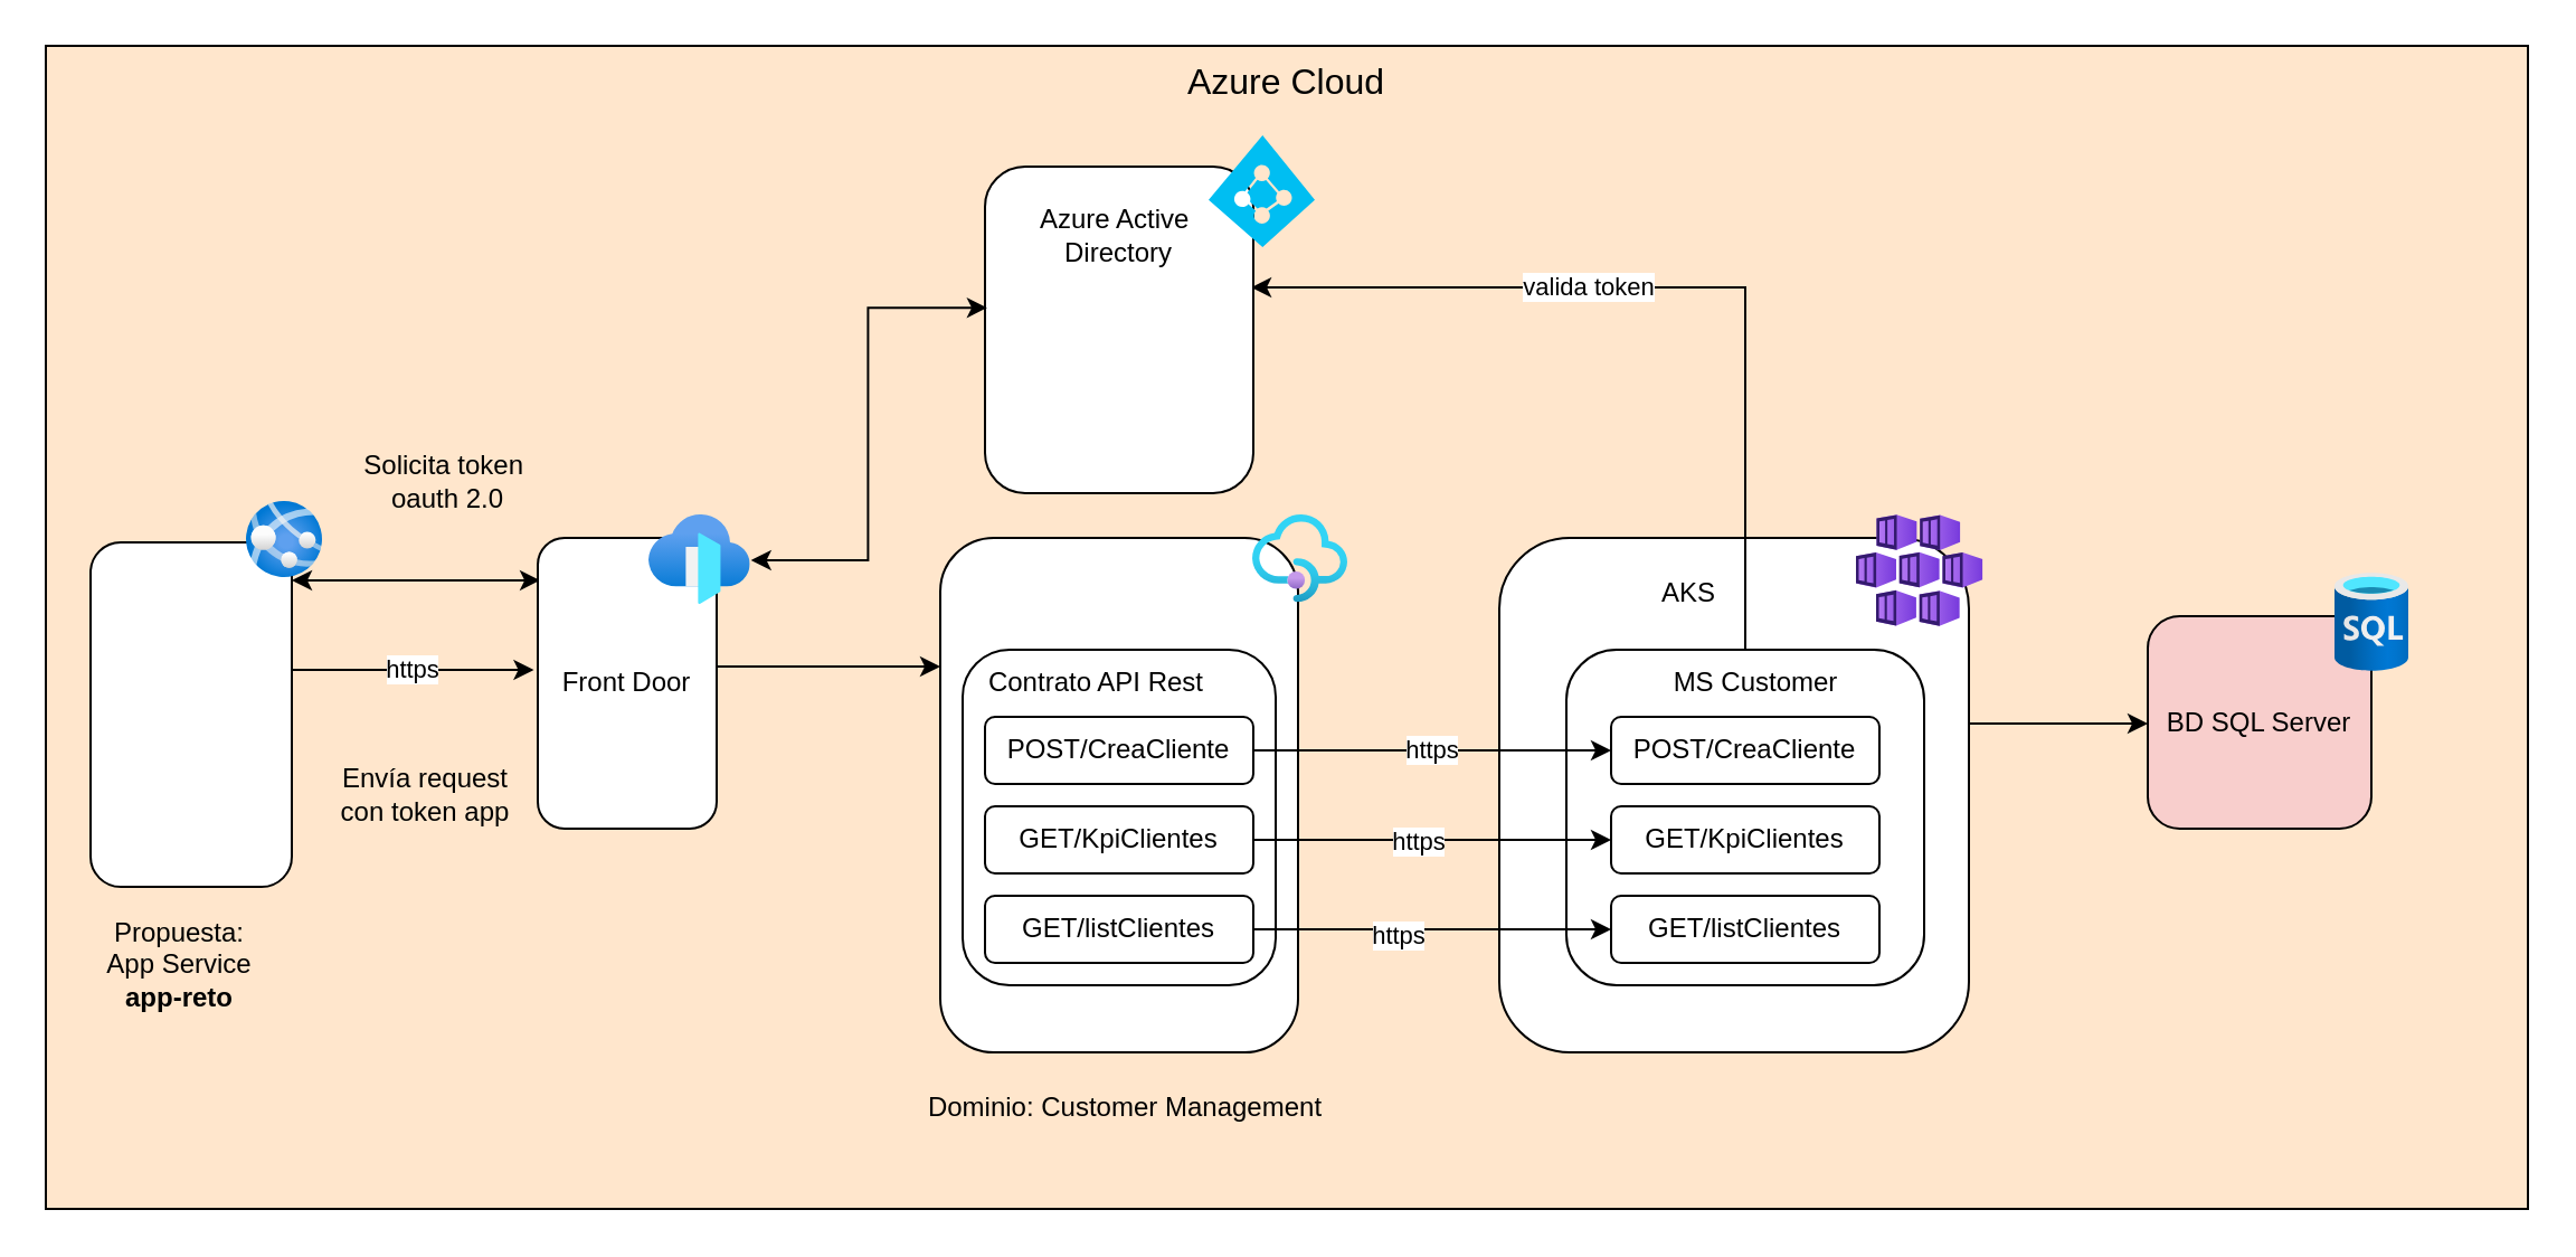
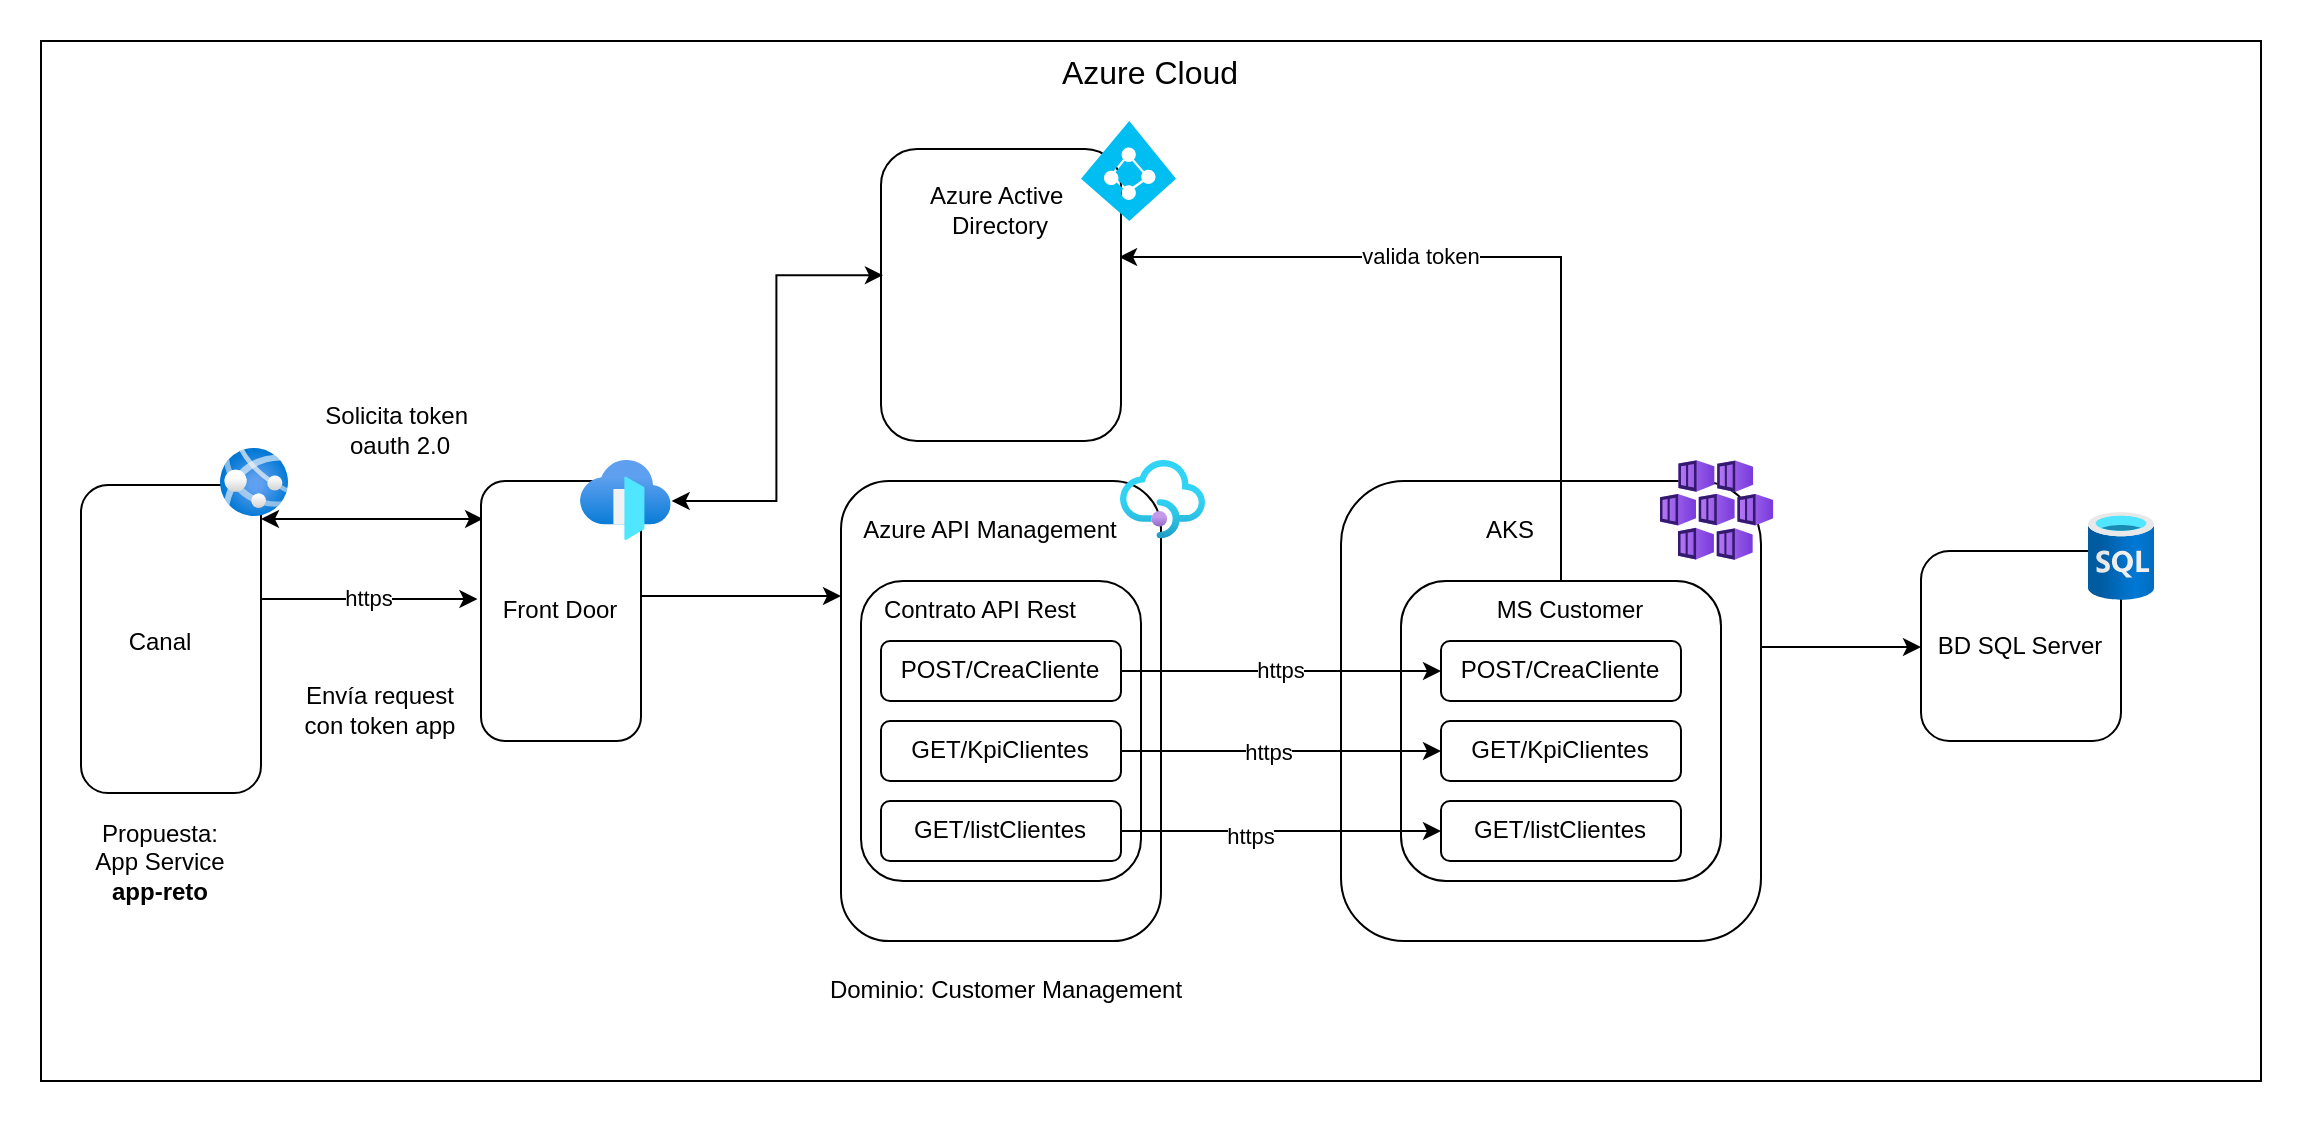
  <mxCell id="0" />
  <mxCell id="1" parent="0" />
- <mxCell id="2" value="&lt;font style=&quot;font-size: 16px;&quot;&gt;Azure Cloud&lt;/font&gt;" style="rounded=0;whiteSpace=wrap;html=1;horizontal=1;verticalAlign=top;fillColor=#ffe6cc;" parent="1" vertex="1"><mxGeometry x="20" y="20" width="1110" height="520" as="geometry" /></mxCell>
+ <mxCell id="2" value="&lt;font style=&quot;font-size: 16px;&quot;&gt;Azure Cloud&lt;/font&gt;" style="rounded=0;whiteSpace=wrap;html=1;horizontal=1;verticalAlign=top;" parent="1" vertex="1"><mxGeometry x="20" y="20" width="1110" height="520" as="geometry" /></mxCell>
  <mxCell id="3" value="" style="rounded=1;whiteSpace=wrap;html=1;" parent="1" vertex="1"><mxGeometry x="420" y="240" width="160" height="230" as="geometry" /></mxCell>
+ <mxCell id="4" value="Azure API Management" style="text;html=1;strokeColor=none;fillColor=none;align=center;verticalAlign=middle;whiteSpace=wrap;rounded=0;" parent="1" vertex="1"><mxGeometry x="430" y="250" width="130" height="30" as="geometry" /></mxCell>
  <mxCell id="5" value="https" style="edgeStyle=orthogonalEdgeStyle;rounded=0;orthogonalLoop=1;jettySize=auto;html=1;entryX=-0.022;entryY=0.454;entryDx=0;entryDy=0;entryPerimeter=0;" parent="1" source="7" target="42" edge="1"><mxGeometry relative="1" as="geometry"><mxPoint x="220" y="295" as="targetPoint" /><Array as="points"><mxPoint x="190" y="299" /><mxPoint x="190" y="299" /></Array></mxGeometry></mxCell>
  <mxCell id="6" style="edgeStyle=orthogonalEdgeStyle;rounded=0;orthogonalLoop=1;jettySize=auto;html=1;entryX=0.013;entryY=0.146;entryDx=0;entryDy=0;entryPerimeter=0;startArrow=classic;startFill=1;" parent="1" source="7" target="42" edge="1"><mxGeometry relative="1" as="geometry"><Array as="points"><mxPoint x="220" y="259" /><mxPoint x="220" y="259" /></Array></mxGeometry></mxCell>
  <mxCell id="7" value="" style="rounded=1;whiteSpace=wrap;html=1;" parent="1" vertex="1"><mxGeometry x="40" y="242" width="90" height="154" as="geometry" /></mxCell>
+ <mxCell id="8" value="Canal" style="text;html=1;strokeColor=none;fillColor=none;align=center;verticalAlign=middle;whiteSpace=wrap;rounded=0;" parent="1" vertex="1"><mxGeometry x="50" y="306" width="60" height="30" as="geometry" /></mxCell>
  <mxCell id="9" style="edgeStyle=orthogonalEdgeStyle;rounded=0;orthogonalLoop=1;jettySize=auto;html=1;" parent="1" source="10" target="22" edge="1"><mxGeometry relative="1" as="geometry"><Array as="points"><mxPoint x="910" y="323" /><mxPoint x="910" y="323" /></Array></mxGeometry></mxCell>
  <mxCell id="10" value="" style="rounded=1;whiteSpace=wrap;html=1;" parent="1" vertex="1"><mxGeometry x="670" y="240" width="210" height="230" as="geometry" /></mxCell>
  <mxCell id="11" value="AKS" style="text;html=1;strokeColor=none;fillColor=none;align=center;verticalAlign=middle;whiteSpace=wrap;rounded=0;" parent="1" vertex="1"><mxGeometry x="725" y="250" width="60" height="30" as="geometry" /></mxCell>
  <mxCell id="12" value="" style="image;aspect=fixed;html=1;points=[];align=center;fontSize=12;image=img/lib/azure2/app_services/API_Management_Services.svg;" parent="1" vertex="1"><mxGeometry x="560" y="230" width="42.5" height="39.23" as="geometry" /></mxCell>
  <mxCell id="13" value="" style="image;aspect=fixed;html=1;points=[];align=center;fontSize=12;image=img/lib/azure2/compute/Kubernetes_Services.svg;" parent="1" vertex="1"><mxGeometry x="830" y="230" width="56.67" height="50" as="geometry" /></mxCell>
  <mxCell id="14" value="" style="rounded=1;whiteSpace=wrap;html=1;" parent="1" vertex="1"><mxGeometry x="700" y="290" width="160" height="150" as="geometry" /></mxCell>
  <mxCell id="15" value="" style="rounded=1;whiteSpace=wrap;html=1;" parent="1" vertex="1"><mxGeometry x="430" y="290" width="140" height="150" as="geometry" /></mxCell>
  <mxCell id="16" style="edgeStyle=orthogonalEdgeStyle;rounded=0;orthogonalLoop=1;jettySize=auto;html=1;entryX=0.992;entryY=0.37;entryDx=0;entryDy=0;entryPerimeter=0;" parent="1" source="18" target="36" edge="1"><mxGeometry relative="1" as="geometry"><Array as="points"><mxPoint x="780" y="128" /></Array></mxGeometry></mxCell>
  <mxCell id="17" value="valida token" style="edgeLabel;html=1;align=center;verticalAlign=middle;resizable=0;points=[];" parent="16" vertex="1" connectable="0"><mxGeometry x="0.212" y="-1" relative="1" as="geometry"><mxPoint as="offset" /></mxGeometry></mxCell>
  <mxCell id="18" value="MS Customer" style="text;html=1;strokeColor=none;fillColor=none;align=center;verticalAlign=middle;whiteSpace=wrap;rounded=0;" parent="1" vertex="1"><mxGeometry x="725" y="290" width="120" height="30" as="geometry" /></mxCell>
  <mxCell id="19" value="POST/CreaCliente" style="rounded=1;whiteSpace=wrap;html=1;" parent="1" vertex="1"><mxGeometry x="720" y="320" width="120" height="30" as="geometry" /></mxCell>
  <mxCell id="20" value="GET/KpiClientes" style="rounded=1;whiteSpace=wrap;html=1;" parent="1" vertex="1"><mxGeometry x="720" y="360" width="120" height="30" as="geometry" /></mxCell>
  <mxCell id="21" value="GET/listClientes" style="rounded=1;whiteSpace=wrap;html=1;" parent="1" vertex="1"><mxGeometry x="720" y="400" width="120" height="30" as="geometry" /></mxCell>
- <mxCell id="22" value="BD SQL Server" style="rounded=1;whiteSpace=wrap;html=1;fillColor=#f8cecc;" parent="1" vertex="1"><mxGeometry x="960" y="275" width="100" height="95" as="geometry" /></mxCell>
+ <mxCell id="22" value="BD SQL Server" style="rounded=1;whiteSpace=wrap;html=1;" parent="1" vertex="1"><mxGeometry x="960" y="275" width="100" height="95" as="geometry" /></mxCell>
  <mxCell id="23" value="" style="image;aspect=fixed;html=1;points=[];align=center;fontSize=12;image=img/lib/azure2/databases/SQL_Database.svg;" parent="1" vertex="1"><mxGeometry x="1044" y="256" width="33" height="44" as="geometry" /></mxCell>
  <mxCell id="24" value="Contrato API Rest" style="text;html=1;strokeColor=none;fillColor=none;align=center;verticalAlign=middle;whiteSpace=wrap;rounded=0;" parent="1" vertex="1"><mxGeometry x="440" y="290" width="100" height="30" as="geometry" /></mxCell>
  <mxCell id="25" value="POST/CreaCliente" style="rounded=1;whiteSpace=wrap;html=1;" parent="1" vertex="1"><mxGeometry x="440" y="320" width="120" height="30" as="geometry" /></mxCell>
  <mxCell id="26" style="edgeStyle=orthogonalEdgeStyle;rounded=0;orthogonalLoop=1;jettySize=auto;html=1;entryX=0;entryY=0.5;entryDx=0;entryDy=0;" parent="1" source="28" target="20" edge="1"><mxGeometry relative="1" as="geometry" /></mxCell>
  <mxCell id="27" value="https" style="edgeLabel;html=1;align=center;verticalAlign=middle;resizable=0;points=[];" parent="26" vertex="1" connectable="0"><mxGeometry x="-0.087" relative="1" as="geometry"><mxPoint as="offset" /></mxGeometry></mxCell>
  <mxCell id="28" value="GET/KpiClientes" style="rounded=1;whiteSpace=wrap;html=1;" parent="1" vertex="1"><mxGeometry x="440" y="360" width="120" height="30" as="geometry" /></mxCell>
  <mxCell id="29" style="edgeStyle=orthogonalEdgeStyle;rounded=0;orthogonalLoop=1;jettySize=auto;html=1;" parent="1" source="31" target="21" edge="1"><mxGeometry relative="1" as="geometry" /></mxCell>
  <mxCell id="30" value="https" style="edgeLabel;html=1;align=center;verticalAlign=middle;resizable=0;points=[];" parent="29" vertex="1" connectable="0"><mxGeometry x="-0.2" y="-2" relative="1" as="geometry"><mxPoint as="offset" /></mxGeometry></mxCell>
  <mxCell id="31" value="GET/listClientes" style="rounded=1;whiteSpace=wrap;html=1;" parent="1" vertex="1"><mxGeometry x="440" y="400" width="120" height="30" as="geometry" /></mxCell>
  <mxCell id="32" value="Propuesta:&lt;br&gt;App Service&lt;br&gt;&lt;b&gt;app-reto&lt;/b&gt;" style="text;html=1;strokeColor=none;fillColor=none;align=center;verticalAlign=middle;whiteSpace=wrap;rounded=0;" parent="1" vertex="1"><mxGeometry x="40" y="416" width="80" height="30" as="geometry" /></mxCell>
  <mxCell id="33" value="" style="image;aspect=fixed;html=1;points=[];align=center;fontSize=12;image=img/lib/azure2/app_services/App_Services.svg;" parent="1" vertex="1"><mxGeometry x="110" y="224" width="34" height="34" as="geometry" /></mxCell>
  <mxCell id="34" value="Dominio: Customer Management" style="text;html=1;strokeColor=none;fillColor=none;align=center;verticalAlign=middle;whiteSpace=wrap;rounded=0;" parent="1" vertex="1"><mxGeometry x="402.5" y="480" width="200" height="30" as="geometry" /></mxCell>
  <mxCell id="35" value="https" style="edgeStyle=orthogonalEdgeStyle;rounded=0;orthogonalLoop=1;jettySize=auto;html=1;entryX=0;entryY=0.5;entryDx=0;entryDy=0;" parent="1" source="25" target="19" edge="1"><mxGeometry relative="1" as="geometry"><mxPoint x="580" y="325" as="sourcePoint" /><Array as="points" /></mxGeometry></mxCell>
  <mxCell id="36" value="" style="rounded=1;whiteSpace=wrap;html=1;" parent="1" vertex="1"><mxGeometry x="440" y="74" width="120" height="146" as="geometry" /></mxCell>
  <mxCell id="37" value="Azure Active&amp;nbsp;&lt;br&gt;Directory" style="text;html=1;strokeColor=none;fillColor=none;align=center;verticalAlign=middle;whiteSpace=wrap;rounded=0;" parent="1" vertex="1"><mxGeometry x="435" y="90" width="130" height="30" as="geometry" /></mxCell>
  <mxCell id="38" value="" style="verticalLabelPosition=bottom;html=1;verticalAlign=top;align=center;strokeColor=none;fillColor=#00BEF2;shape=mxgraph.azure.azure_active_directory;" parent="1" vertex="1"><mxGeometry x="540" width="47.5" height="50" as="geometry" y="60" /></mxCell>
  <mxCell id="39" value="Solicita token&amp;nbsp; oauth 2.0" style="text;html=1;strokeColor=none;fillColor=none;align=center;verticalAlign=middle;whiteSpace=wrap;rounded=0;" parent="1" vertex="1"><mxGeometry x="150" y="200" width="100" height="30" as="geometry" /></mxCell>
  <mxCell id="40" value="Envía request con token app" style="text;html=1;strokeColor=none;fillColor=none;align=center;verticalAlign=middle;whiteSpace=wrap;rounded=0;" parent="1" vertex="1"><mxGeometry x="150" y="340" width="80" height="30" as="geometry" /></mxCell>
  <mxCell id="41" style="edgeStyle=orthogonalEdgeStyle;rounded=0;orthogonalLoop=1;jettySize=auto;html=1;entryX=0;entryY=0.25;entryDx=0;entryDy=0;" parent="1" source="42" target="3" edge="1"><mxGeometry relative="1" as="geometry"><Array as="points"><mxPoint x="380" y="298" /></Array></mxGeometry></mxCell>
  <mxCell id="42" value="" style="rounded=1;whiteSpace=wrap;html=1;" parent="1" vertex="1"><mxGeometry x="240" y="240" width="80" height="130" as="geometry" /></mxCell>
  <mxCell id="43" value="Front Door" style="text;html=1;strokeColor=none;fillColor=none;align=center;verticalAlign=middle;whiteSpace=wrap;rounded=0;" parent="1" vertex="1"><mxGeometry y="290" width="60" height="30" as="geometry" x="250" /></mxCell>
  <mxCell id="44" style="edgeStyle=orthogonalEdgeStyle;rounded=0;orthogonalLoop=1;jettySize=auto;html=1;entryX=0.008;entryY=0.432;entryDx=0;entryDy=0;entryPerimeter=0;startArrow=classic;startFill=1;" parent="1" source="45" target="36" edge="1"><mxGeometry relative="1" as="geometry" /></mxCell>
  <mxCell id="45" value="" style="image;aspect=fixed;html=1;points=[];align=center;fontSize=12;image=img/lib/azure2/networking/Front_Doors.svg;" parent="1" vertex="1"><mxGeometry x="290" y="230" width="45.33" height="40" as="geometry" /></mxCell>
